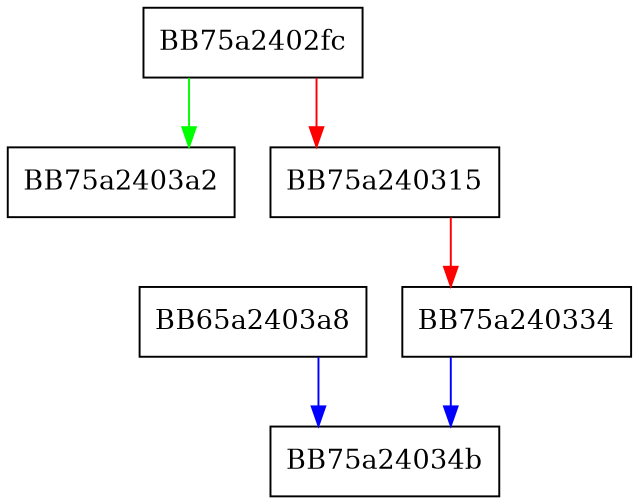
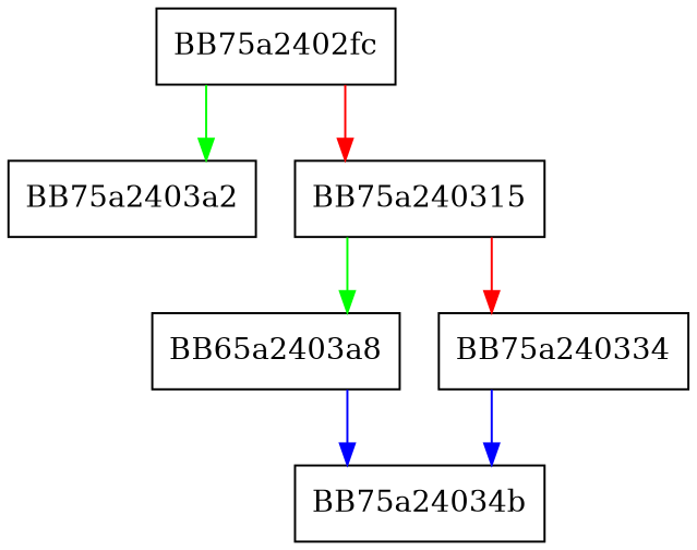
  digraph {
    splines=ortho
    node [shape=box]
    edge [color=green]
    BB75a2402fc
    BB75a2403a2
    BB75a240315
    n4 [label=BB65a2403a8]
    BB75a240334
    BB75a24034b
    BB75a2402fc -> BB75a2403a2
    BB75a2402fc -> BB75a240315 [color=red]
+   BB75a240315 -> n4
    BB75a240315 -> BB75a240334 [color=red]
    n4 -> BB75a24034b [color=blue]
    BB75a240334 -> BB75a24034b [color=blue]
  }
